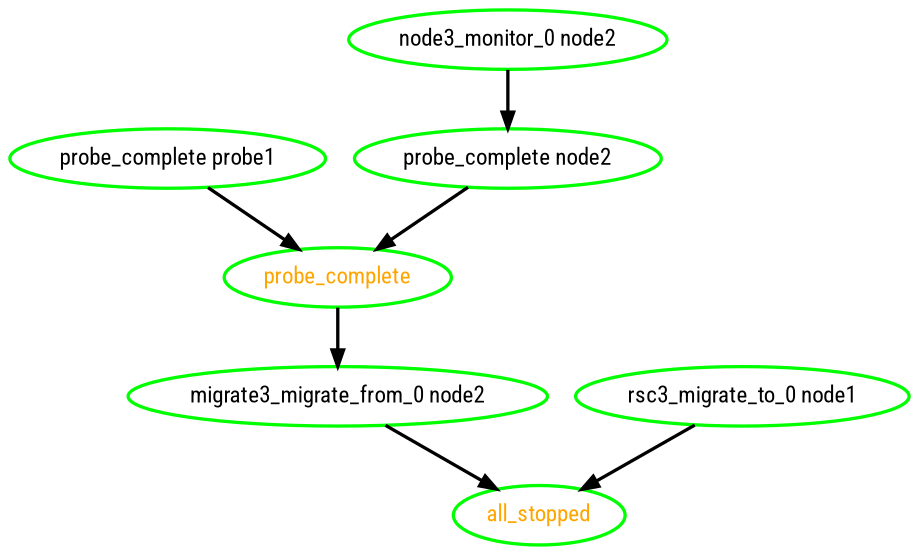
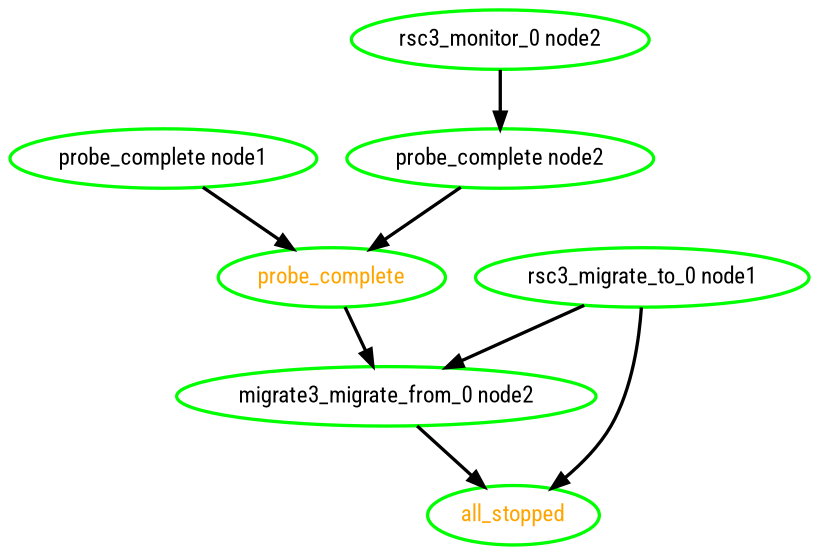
  digraph {
    fontname="Roboto Condensed"
    node [color=green fontcolor=black fontname="Roboto Condensed" style=bold]
    edge [fontname="Roboto Condensed" style=bold]
    all_stopped [fontcolor=orange]
    probe_complete [fontcolor=orange]
-   "probe_complete node1" [label="probe_complete probe1"]
+   "probe_complete node1"
    n4 [label="migrate3_migrate_from_0 node2"]
    "probe_complete node2"
    "rsc3_migrate_to_0 node1"
-   "rsc3_monitor_0 node2" [label="node3_monitor_0 node2"]
+   "rsc3_monitor_0 node2"
    probe_complete -> n4
    "probe_complete node1" -> probe_complete
    n4 -> all_stopped
    "probe_complete node2" -> probe_complete
    "rsc3_migrate_to_0 node1" -> all_stopped
+   "rsc3_migrate_to_0 node1" -> n4
    "rsc3_monitor_0 node2" -> "probe_complete node2"
  }
